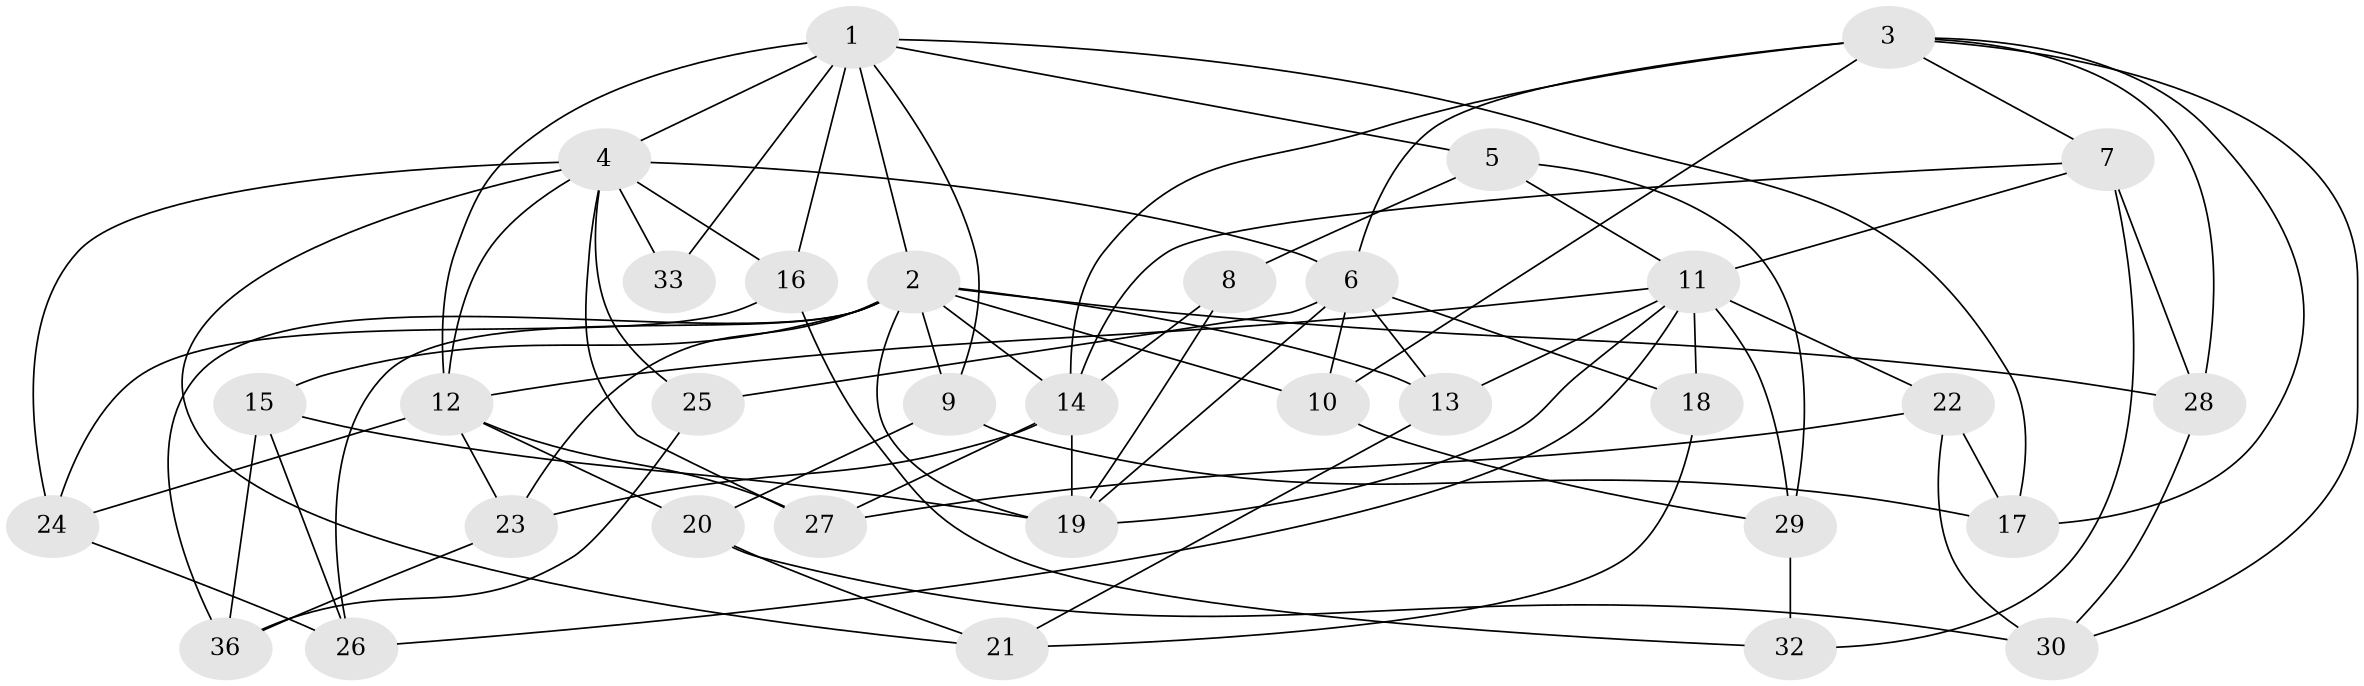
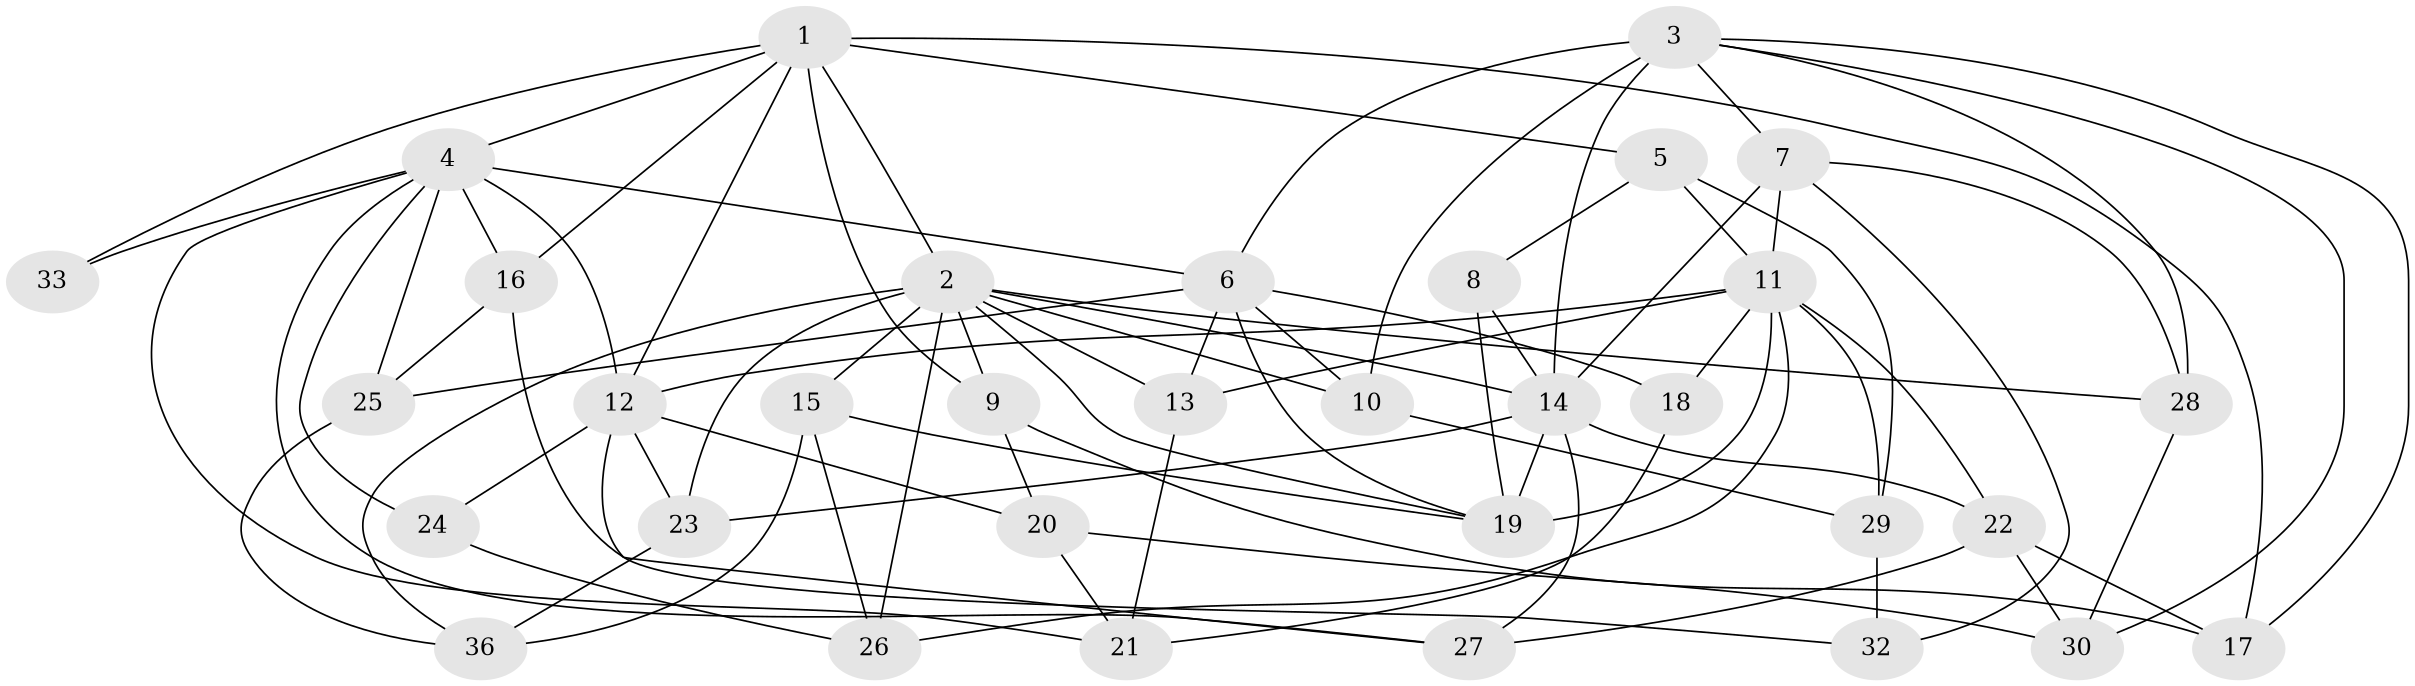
  graph {
    node [color=gray90 style=filled]
    edge [weight=1.0]
    1
    2
    4
    5
    9
    12
    16
    17
    33
    10
    13
    14
    15
    19
    23
    26
    28
    n18 [label=36]
    6
    21
    24
    25
    27
    8
    11
    29
    20
    32
    22
    30
    3
    7
    18
    1 -- 2 [weight=2.0]
    1 -- 4 [weight=2.0]
    1 -- 5
    1 -- 9
    1 -- 12
    1 -- 16
    1 -- 17
    1 -- 33
    2 -- 9
    2 -- 10
    2 -- 13
    2 -- 14
    2 -- 15
    2 -- 19
    2 -- 23
    2 -- 26
    2 -- 28
    2 -- n18
    4 -- 12 [weight=2.0]
    4 -- 16
    4 -- 33 [weight=2.0]
    4 -- 6
    4 -- 21
    4 -- 24
    4 -- 25
    4 -- 27
    5 -- 8
    5 -- 11
    5 -- 29
    9 -- 17
    9 -- 20
    12 -- 23
    12 -- 24
    12 -- 27
    12 -- 20
-   16 -- 24
+   16 -- 25
    16 -- 32
    10 -- 29
    13 -- 21
    14 -- 19 [weight=3.0]
    14 -- 23
    14 -- 27
+   14 -- 22
    15 -- 19
    15 -- 26
    15 -- n18
    23 -- n18
    28 -- 30
    6 -- 10
    6 -- 13
    6 -- 19
    6 -- 25 [weight=2.0]
    6 -- 18
    24 -- 26
    25 -- n18
    8 -- 14
    8 -- 19
    11 -- 12
    11 -- 13
    11 -- 19
    11 -- 26
    11 -- 29
    11 -- 22
    11 -- 18 [weight=2.0]
    29 -- 32
    20 -- 21
    20 -- 30
    22 -- 17
    22 -- 27
    22 -- 30
    3 -- 17
    3 -- 10
    3 -- 14 [weight=2.0]
    3 -- 28
    3 -- 6
    3 -- 30
    3 -- 7
    7 -- 14
    7 -- 28
    7 -- 11
    7 -- 32
    18 -- 21
  }
